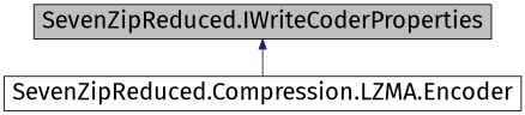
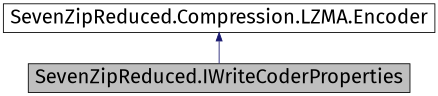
  digraph {
    fontname="Fira Sans"
    node [color=black fontname="Fira Sans" fontsize=24 shape=record style=filled]
    n1 [fillcolor=grey75 fontcolor=black height=0.2 label="SevenZipReduced.IWriteCoderProperties" width=0.4]
    n2 [fillcolor=white height=0.2 label="SevenZipReduced.Compression.LZMA.Encoder" width=0.4]
-   n1 -> n2 [color=midnightblue dir=back fontname="Fira Sans" fontsize=24 labelfontname=Helvetica labelfontsize=24 style=solid]
+   n2 -> n1 [color=midnightblue dir=back fontname="Fira Sans" fontsize=24 labelfontname=Helvetica labelfontsize=24 style=solid]
  }
